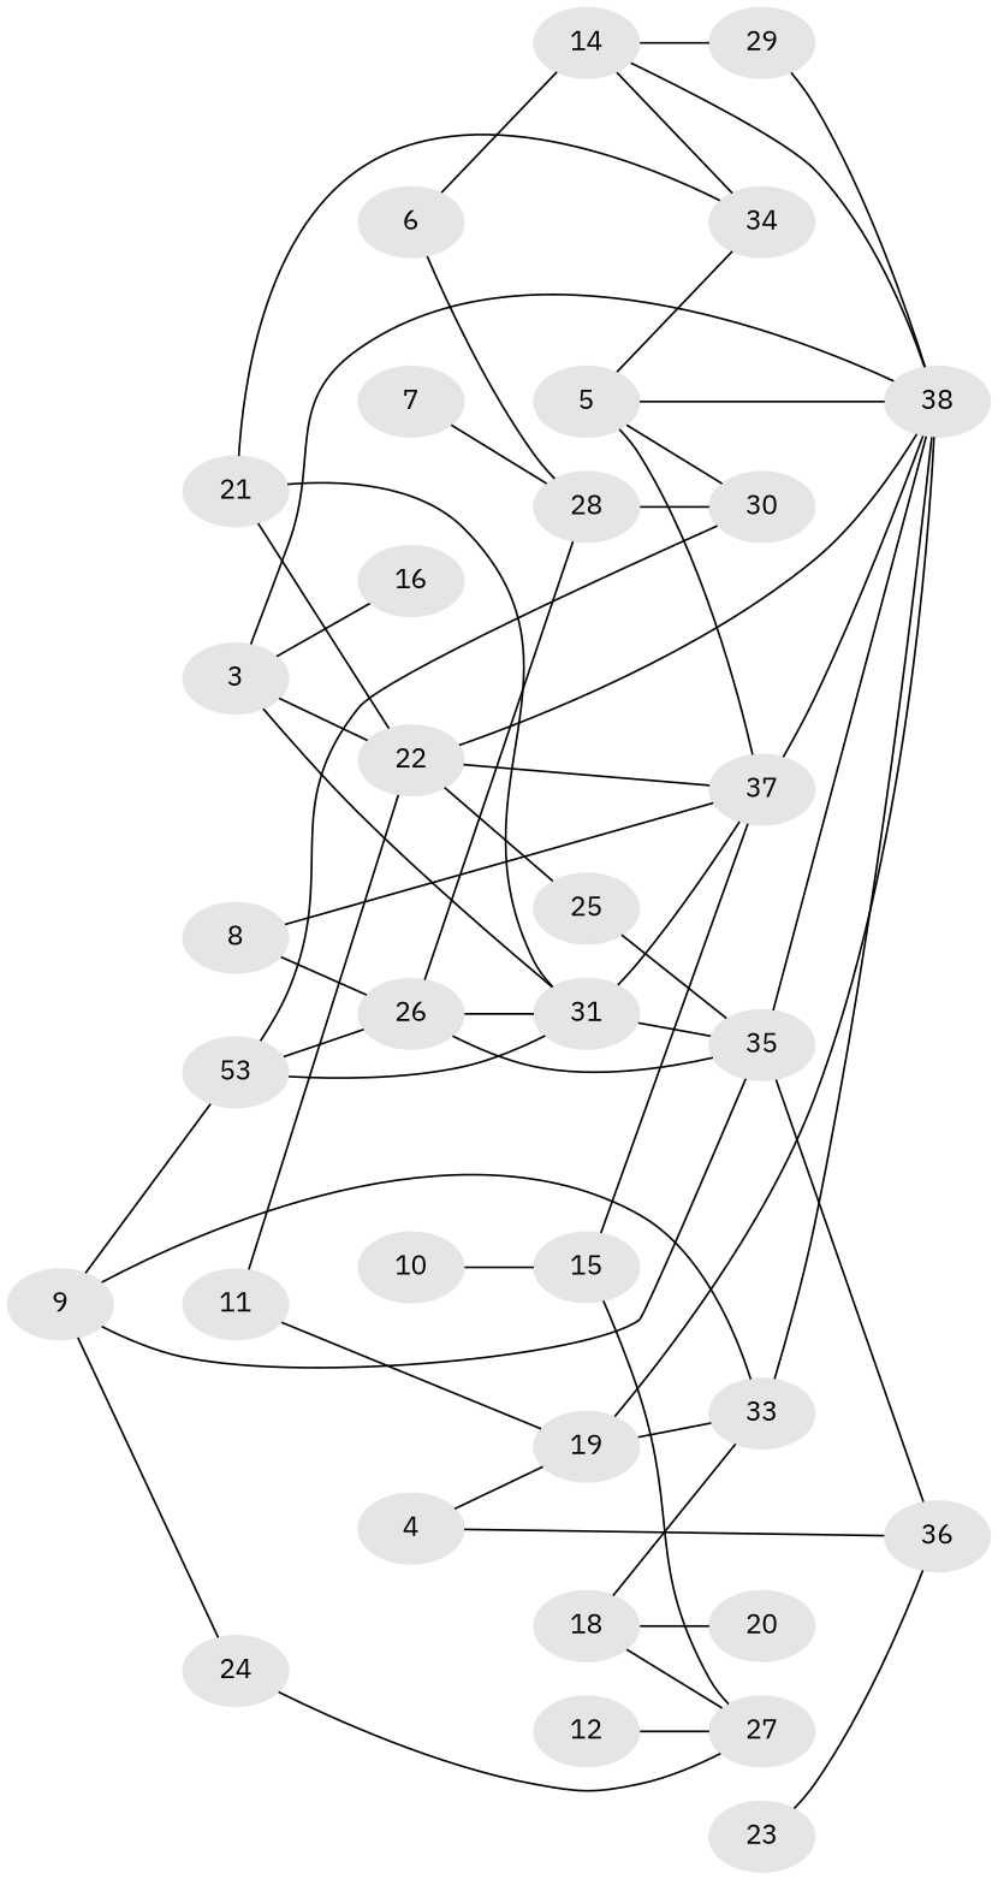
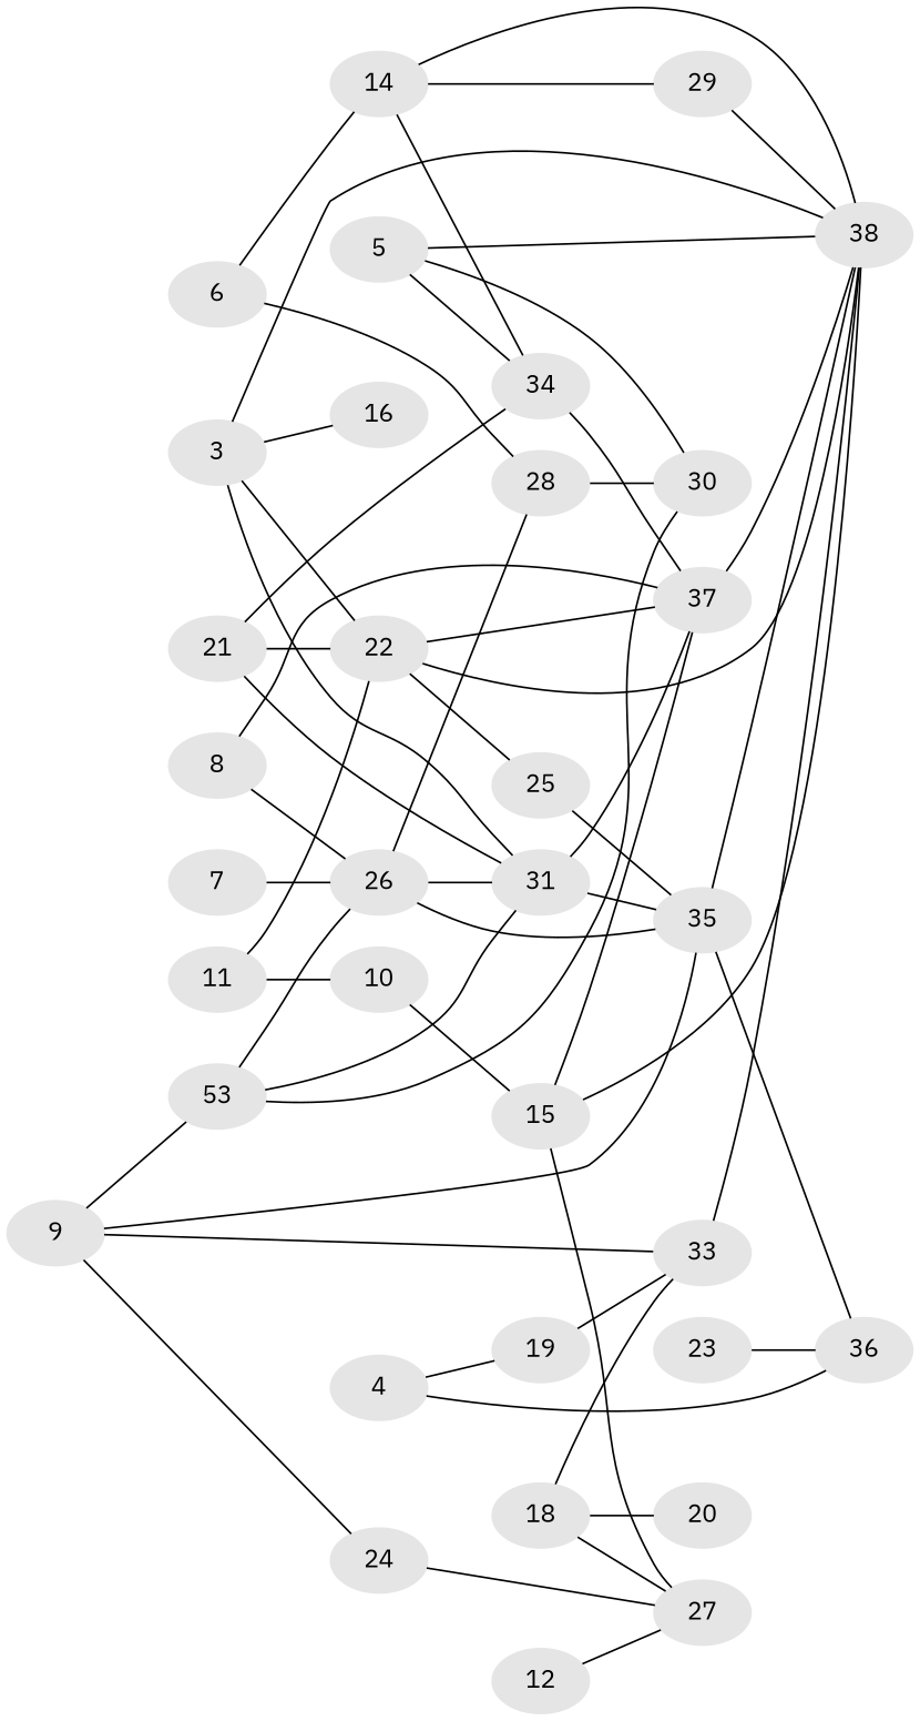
  graph {
    fontname="IBM Plex Sans"
    rankdir=LR
    node [color=gray90 fontname="IBM Plex Sans" style=filled]
    edge [fontname="IBM Plex Sans" weight=1.0]
    3
    16
    22
    31
    38
    14
    34
    29
    37
    25
    35
    4
    19
    36
    33
    5
    30
    6
    28
    7
    8
    26
    n23 [label=53]
    9
    24
    27
    10
    15
    12
    n30 [label=11]
    18
    20
    21
    23
    3 -- 16
    3 -- 22
    3 -- 31
    3 -- 38
    22 -- 38 [weight=2.0]
    22 -- 37
    22 -- 25
    31 -- 37
    31 -- 35
    14 -- 38
    14 -- 34
    14 -- 29
    29 -- 38 [weight=2.0]
    37 -- 38
    25 -- 35
    35 -- 38
    35 -- 36
    4 -- 19
    4 -- 36
    19 -- 33
    33 -- 38
    5 -- 38 [weight=3.0]
    5 -- 34
-   5 -- 37
+   34 -- 37
    5 -- 30
    6 -- 14
    6 -- 28
    28 -- 30
-   7 -- 28
+   7 -- 26
    8 -- 37
    8 -- 26
    26 -- 31
    26 -- 35
    26 -- 28
    n23 -- 31
    n23 -- 30
    n23 -- 26
    9 -- 35
    9 -- 33
    9 -- n23
    9 -- 24
    24 -- 27
    10 -- 15
-   19 -- 38
+   15 -- 38
    15 -- 37
    15 -- 27
    12 -- 27
    n30 -- 22
-   n30 -- 19
+   n30 -- 10
    18 -- 33
    18 -- 27
    18 -- 20
    21 -- 22
    21 -- 31
    21 -- 34
    23 -- 36
  }
